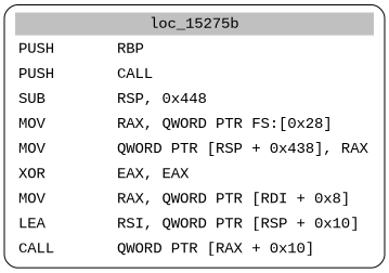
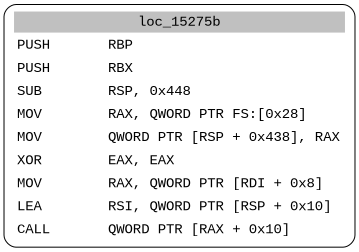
  digraph {
    rankdir=LR
-   n1 [fontname="Courier New" label=<<table border="0" cellborder="0" cellpadding="3"><tr><td align="center" colspan="2" bgcolor="grey">loc_15275b</td></tr><tr><td align="left">PUSH       RBP</td></tr><tr><td align="left">PUSH       CALL</td></tr><tr><td align="left">SUB        RSP, 0x448</td></tr><tr><td align="left">MOV        RAX, QWORD PTR FS:[0x28]</td></tr><tr><td align="left">MOV        QWORD PTR [RSP + 0x438], RAX</td></tr><tr><td align="left">XOR        EAX, EAX</td></tr><tr><td align="left">MOV        RAX, QWORD PTR [RDI + 0x8]</td></tr><tr><td align="left">LEA        RSI, QWORD PTR [RSP + 0x10]</td></tr><tr><td align="left">CALL       QWORD PTR [RAX + 0x10]</td></tr></table>> shape=Mrecord]
+   n1 [fontname="Courier New" label=<<table border="0" cellborder="0" cellpadding="3"><tr><td align="center" colspan="2" bgcolor="grey">loc_15275b</td></tr><tr><td align="left">PUSH       RBP</td></tr><tr><td align="left">PUSH       RBX</td></tr><tr><td align="left">SUB        RSP, 0x448</td></tr><tr><td align="left">MOV        RAX, QWORD PTR FS:[0x28]</td></tr><tr><td align="left">MOV        QWORD PTR [RSP + 0x438], RAX</td></tr><tr><td align="left">XOR        EAX, EAX</td></tr><tr><td align="left">MOV        RAX, QWORD PTR [RDI + 0x8]</td></tr><tr><td align="left">LEA        RSI, QWORD PTR [RSP + 0x10]</td></tr><tr><td align="left">CALL       QWORD PTR [RAX + 0x10]</td></tr></table>> shape=Mrecord]
  }
